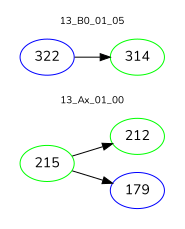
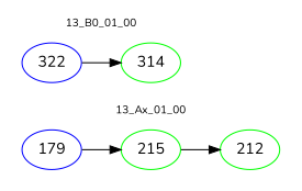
  digraph {
    fontname=Nunito
    rankdir=LR
    node [color=green fontname=Nunito]
    edge [color=black fontname=Nunito]
    n1 [label=215]
    n2 [color=blue label=179]
    n3 [label=212]
    n4 [color=blue label=322]
    n5 [label=314]
    subgraph cluster_1 {
      color=white
      fontsize=10
      label="13_Ax_01_00"
      n1
      n2
      n3
    }
    subgraph cluster_2 {
      color=white
      fontsize=10
-     label="13_B0_01_05"
+     label="13_B0_01_00"
      n4
      n5
    }
-   n1 -> n2
+   n2 -> n1
    n1 -> n3
    n4 -> n5
  }
